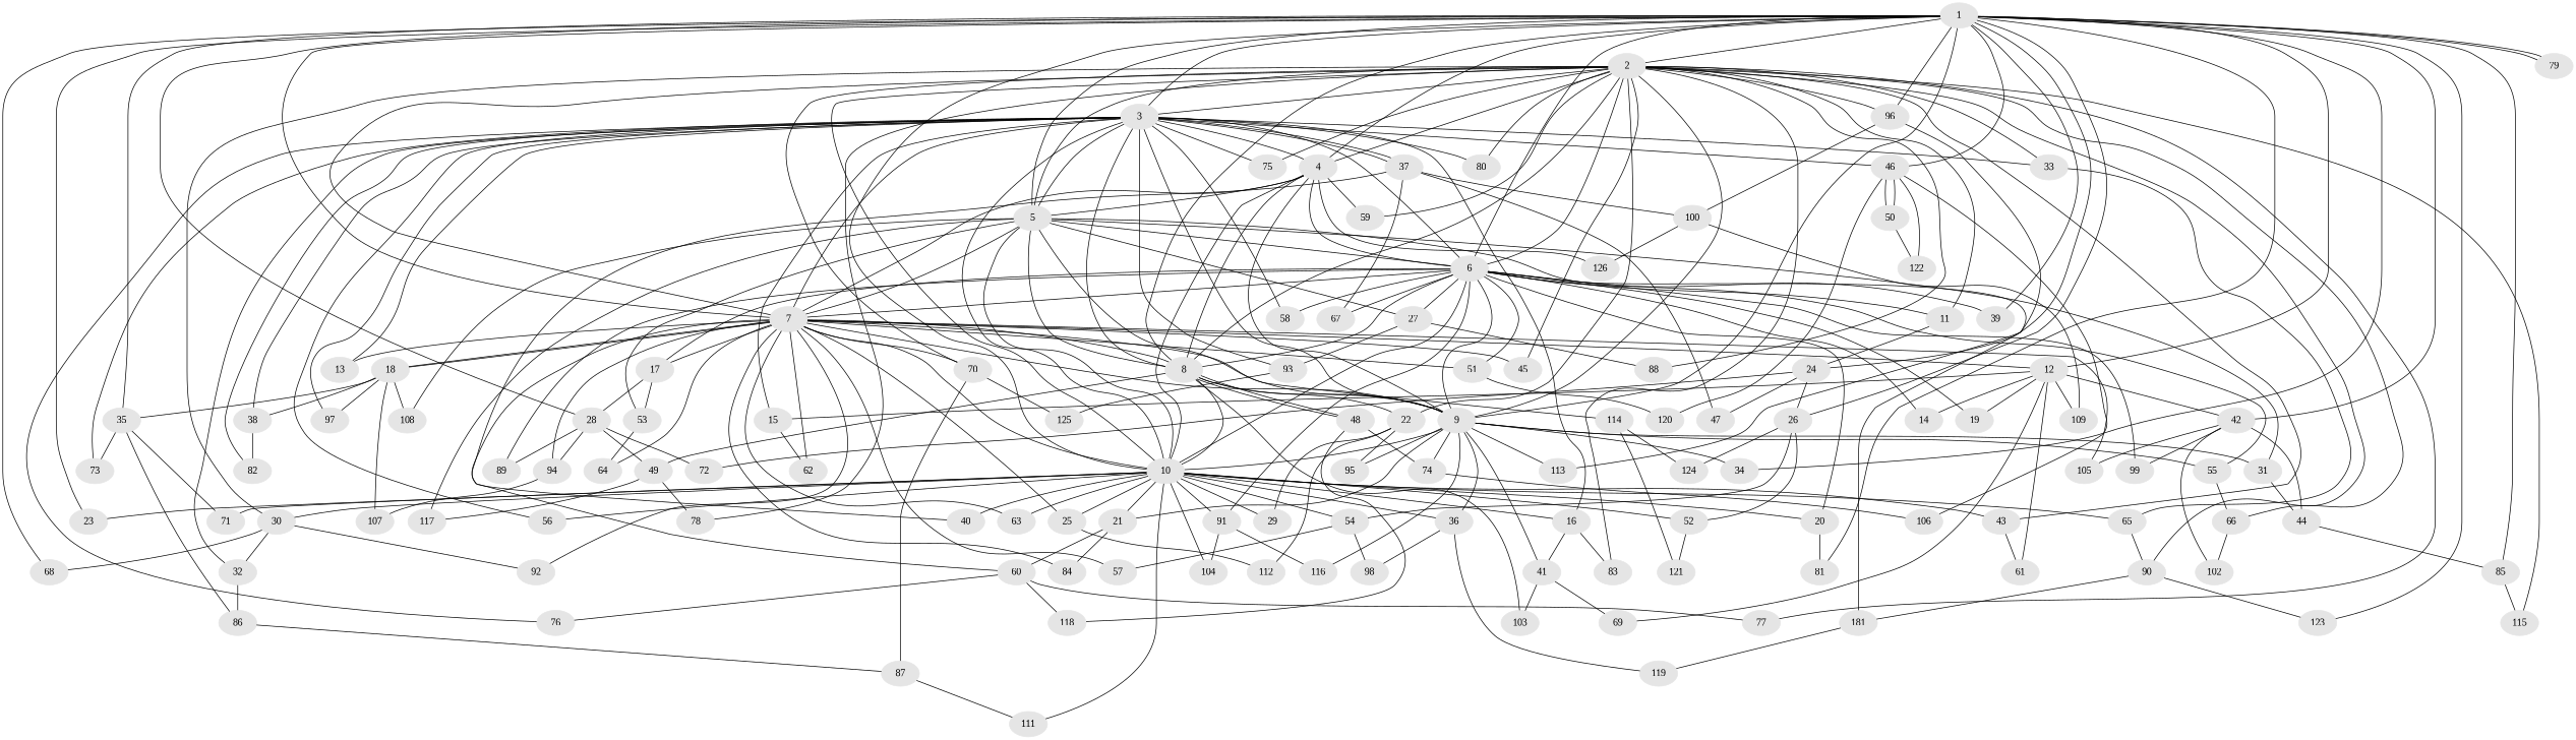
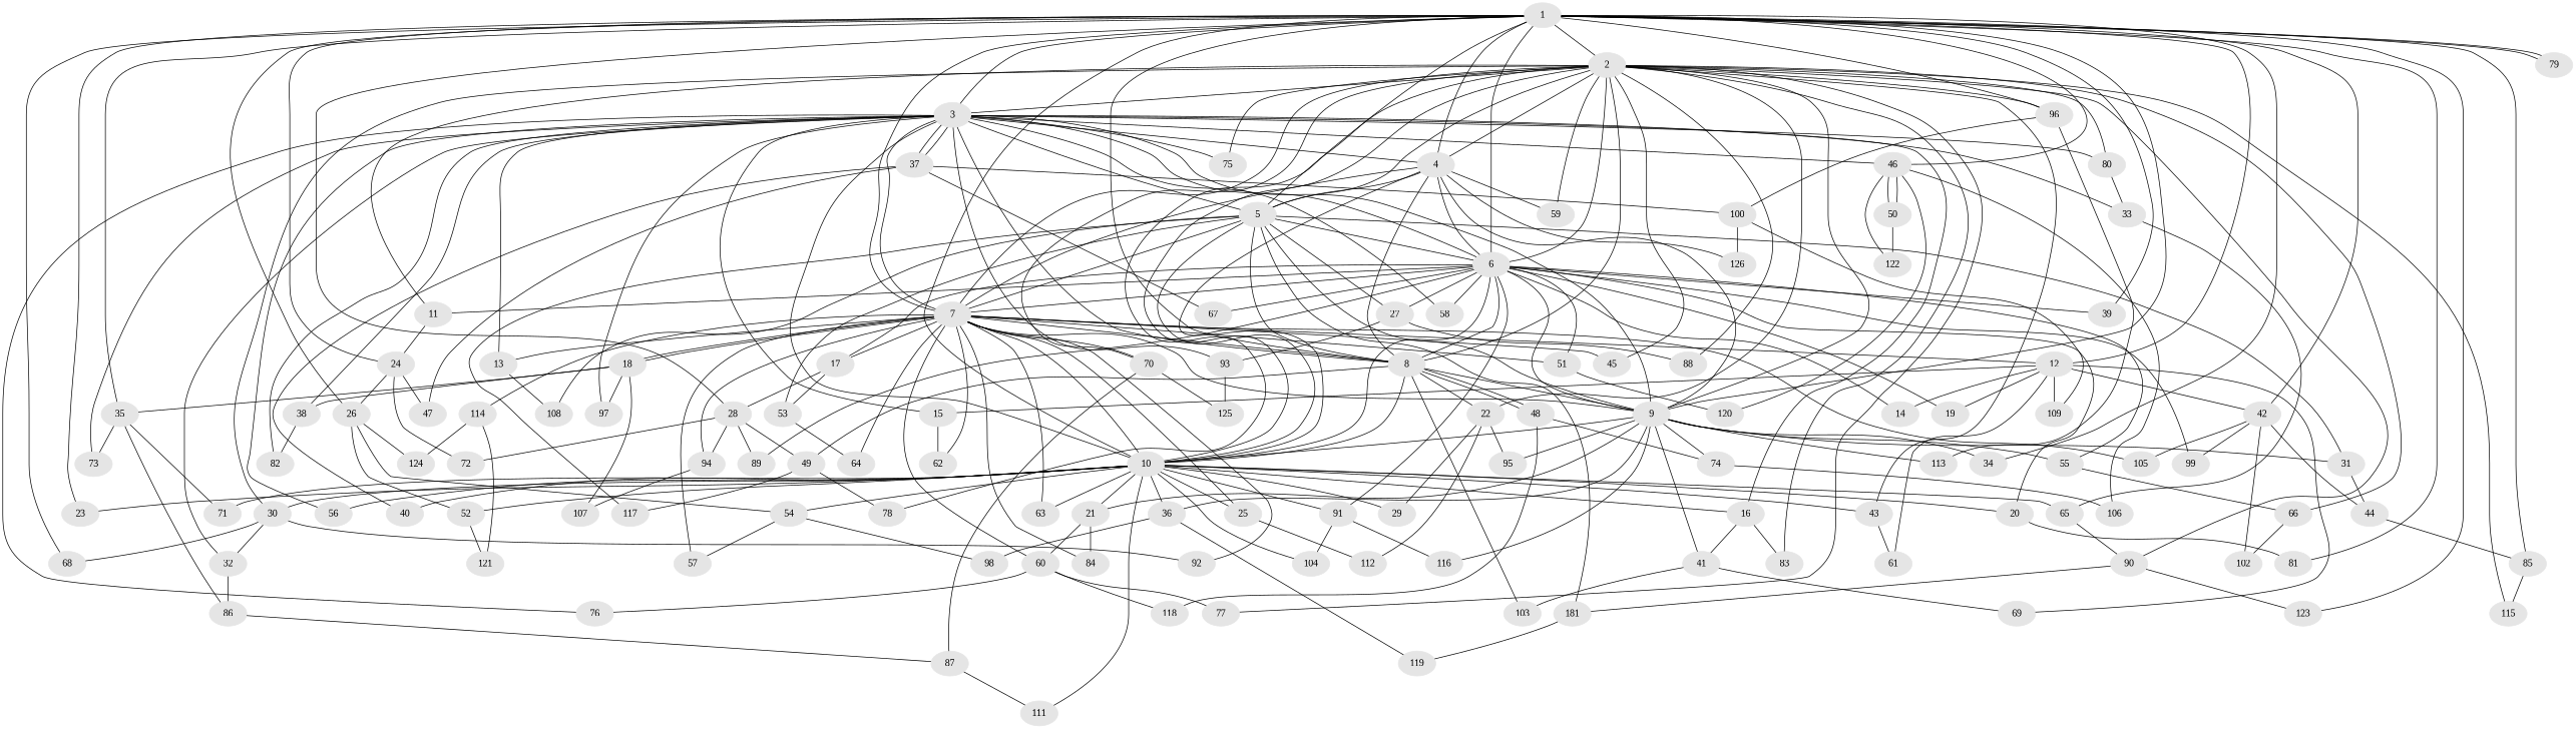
  graph {
    fontname="Liberation Serif"
    node [color=gray90 fontname="Liberation Serif" style=filled]
    edge [fontname="Liberation Serif"]
    1
    2
    3
    4
    5
    6
    7
    8
    9
    10
    12
    23
    24
    26
    28
    34
    35
    39
    42
    46
    68
    79
    81
    85
    96
    123
    11
    22
    30
    33
    43
    45
    59
    66
    70
    75
    77
    78
    80
    83
    88
    90
    115
    13
    15
    16
    32
    37
    38
    56
    58
    73
    76
    82
    93
    97
    126
    27
    31
    53
    n61 [label=181]
    108
    117
    14
    17
    19
    20
    51
    55
    67
    89
    91
    99
    18
    25
    57
    60
    62
    63
    64
    84
    92
    94
    105
    114
    48
    49
    103
    21
    36
    41
    74
    95
    113
    116
    29
    40
    52
    54
    65
    71
    104
    111
    61
    69
    109
    47
    72
    124
    86
    44
    102
    50
    106
    120
    122
    100
    112
    87
    125
    119
    107
    118
    121
    98
    1 -- 2
    1 -- 3
    1 -- 4
    1 -- 5
    1 -- 6
    1 -- 7
    1 -- 8
    1 -- 9
    1 -- 10
    1 -- 12
    1 -- 23
    1 -- 24
    1 -- 26
    1 -- 28
    1 -- 34
    1 -- 35
    1 -- 39
    1 -- 42
    1 -- 46
    1 -- 68
    1 -- 79
    1 -- 79
    1 -- 81
    1 -- 85
    1 -- 96
    1 -- 123
    2 -- 3
    2 -- 4
    2 -- 5
    2 -- 6
    2 -- 7
    2 -- 8
    2 -- 9
    2 -- 10
    2 -- 96
    2 -- 11
    2 -- 22
    2 -- 30
-   2 -- 33
+   80 -- 33
    2 -- 43
    2 -- 45
    2 -- 59
    2 -- 66
    2 -- 70
    2 -- 75
    2 -- 77
    2 -- 78
    2 -- 80
    2 -- 83
    2 -- 88
    2 -- 90
    2 -- 115
    3 -- 4
    3 -- 5
    3 -- 6
    3 -- 7
    3 -- 8
    3 -- 9
    3 -- 10
    3 -- 46
    3 -- 33
    3 -- 75
    3 -- 80
    3 -- 13
    3 -- 15
    3 -- 16
    3 -- 32
    3 -- 37
    3 -- 37
    3 -- 38
    3 -- 56
    3 -- 58
    3 -- 73
    3 -- 76
    3 -- 82
    3 -- 93
    3 -- 97
    4 -- 5
    4 -- 6
    4 -- 7
    4 -- 8
    4 -- 9
    4 -- 10
    4 -- 59
    4 -- 126
    5 -- 6
    5 -- 7
    5 -- 8
    5 -- 9
    5 -- 10
    5 -- 27
    5 -- 31
    5 -- 53
    5 -- n61
    5 -- 108
    5 -- 117
    6 -- 7
    6 -- 8
    6 -- 9
    6 -- 10
    6 -- 39
    6 -- 11
    6 -- 58
    6 -- 27
    6 -- 14
    6 -- 17
    6 -- 19
    6 -- 20
    6 -- 51
    6 -- 55
    6 -- 67
    6 -- 89
    6 -- 91
    6 -- 99
    7 -- 8
    7 -- 9
    7 -- 10
    7 -- 12
    7 -- 45
    7 -- 70
    7 -- 13
    7 -- 17
    7 -- 51
    7 -- 18
    7 -- 18
    7 -- 25
    7 -- 57
    7 -- 60
    7 -- 62
    7 -- 63
    7 -- 64
    7 -- 84
    7 -- 92
    7 -- 94
    7 -- 105
    7 -- 114
    8 -- 9
    8 -- 10
    8 -- 22
    8 -- 48
    8 -- 48
    8 -- 49
    8 -- 103
    9 -- 10
    9 -- 34
    9 -- 31
    9 -- 55
    9 -- 21
    9 -- 36
    9 -- 41
    9 -- 74
    9 -- 95
    9 -- 113
    9 -- 116
    10 -- 23
    10 -- 30
    10 -- 43
    10 -- 16
    10 -- 56
    10 -- 20
    10 -- 91
    10 -- 25
    10 -- 63
    10 -- 21
    10 -- 36
    10 -- 29
    10 -- 40
    10 -- 52
    10 -- 54
    10 -- 65
    10 -- 71
    10 -- 104
    10 -- 111
    12 -- 42
    12 -- 15
    12 -- 14
    12 -- 19
    12 -- 61
    12 -- 69
    12 -- 109
    24 -- 26
    24 -- 47
    24 -- 72
    26 -- 52
    26 -- 54
    26 -- 124
    28 -- 89
    28 -- 94
    28 -- 49
    28 -- 72
    35 -- 73
    35 -- 71
    35 -- 86
    42 -- 99
    42 -- 105
    42 -- 44
    42 -- 102
    46 -- 50
    46 -- 50
    46 -- 106
    46 -- 120
    46 -- 122
    85 -- 115
    96 -- 113
    96 -- 100
    11 -- 24
    22 -- 95
    22 -- 29
    22 -- 112
    30 -- 68
    30 -- 32
    30 -- 92
    33 -- 65
    43 -- 61
    66 -- 102
    70 -- 87
    70 -- 125
    90 -- 123
    90 -- n61
    15 -- 62
    16 -- 83
    16 -- 41
    32 -- 86
    37 -- 67
    37 -- 40
    37 -- 47
    37 -- 100
    38 -- 82
    93 -- 125
    27 -- 88
    27 -- 93
    31 -- 44
    53 -- 64
    n61 -- 119
    17 -- 28
    17 -- 53
    20 -- 81
    51 -- 120
    55 -- 66
    91 -- 116
    91 -- 104
    18 -- 35
    18 -- 38
    18 -- 97
-   18 -- 108
+   13 -- 108
    18 -- 107
    25 -- 112
    60 -- 77
    60 -- 76
    60 -- 118
    94 -- 107
    114 -- 124
    114 -- 121
    48 -- 74
    48 -- 118
    49 -- 78
    49 -- 117
    21 -- 60
    21 -- 84
    36 -- 119
    36 -- 98
    41 -- 103
    41 -- 69
    74 -- 106
    52 -- 121
    54 -- 57
    54 -- 98
    65 -- 90
    86 -- 87
    44 -- 85
    50 -- 122
    100 -- 126
    100 -- 109
    87 -- 111
  }
